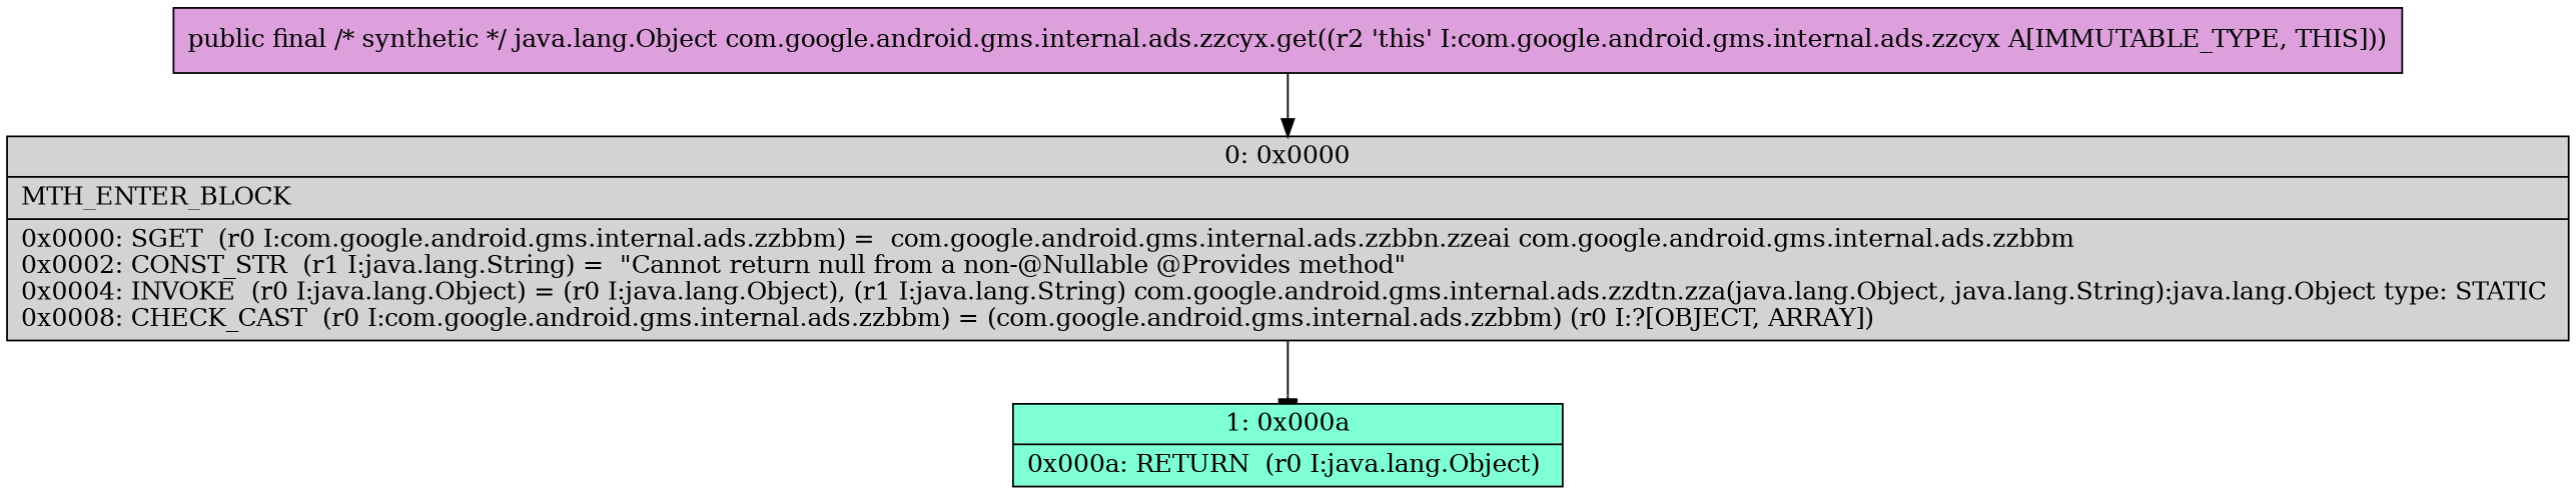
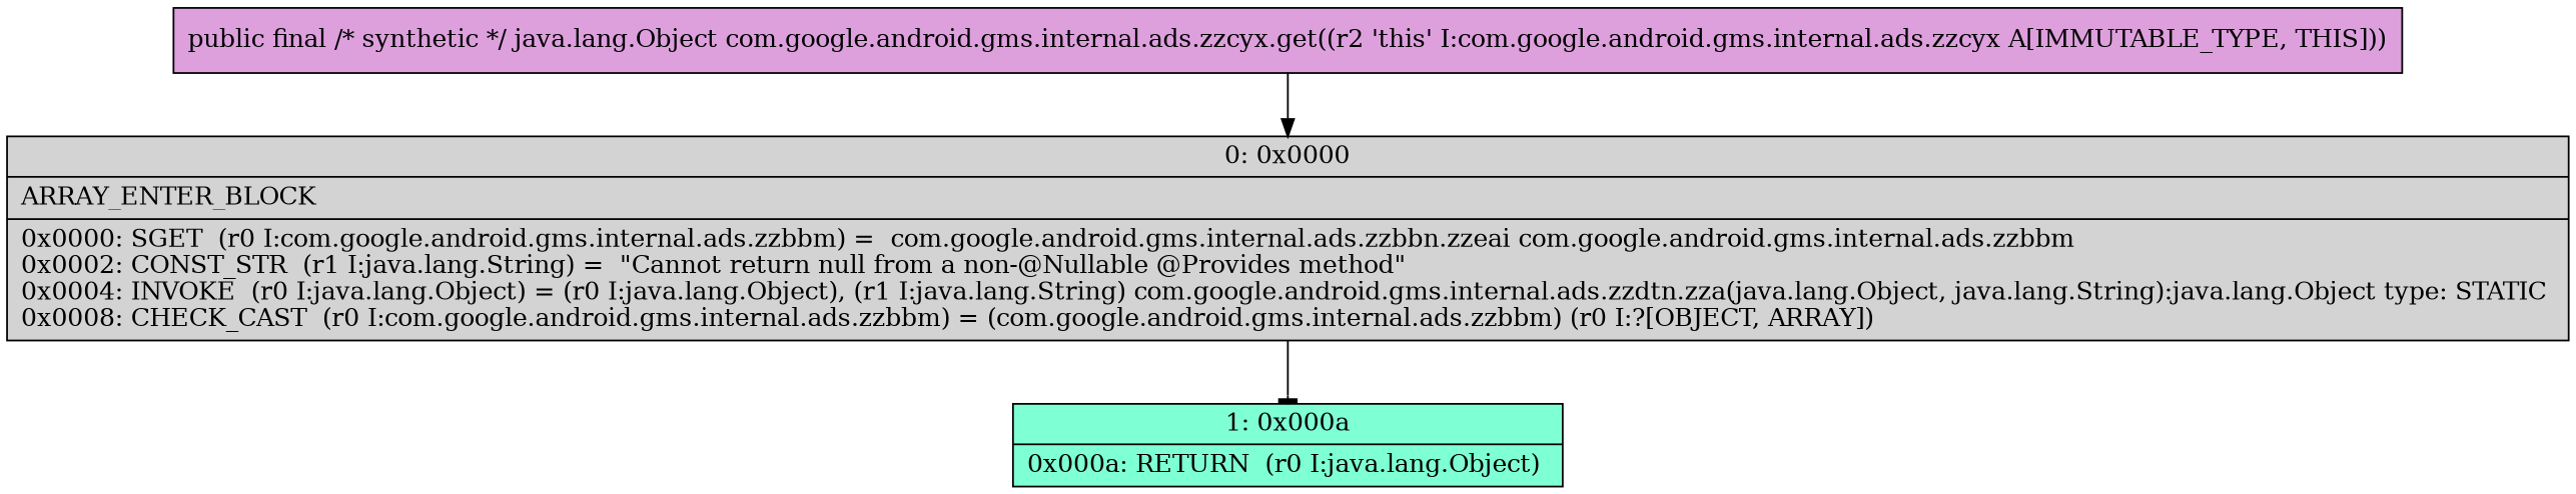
  digraph {
    node [shape=record style=filled]
-   n1 [label="{0\:\ 0x0000|MTH_ENTER_BLOCK\l|0x0000: SGET  (r0 I:com.google.android.gms.internal.ads.zzbbm) =  com.google.android.gms.internal.ads.zzbbn.zzeai com.google.android.gms.internal.ads.zzbbm \l0x0002: CONST_STR  (r1 I:java.lang.String) =  \"Cannot return null from a non\-@Nullable @Provides method\" \l0x0004: INVOKE  (r0 I:java.lang.Object) = (r0 I:java.lang.Object), (r1 I:java.lang.String) com.google.android.gms.internal.ads.zzdtn.zza(java.lang.Object, java.lang.String):java.lang.Object type: STATIC \l0x0008: CHECK_CAST  (r0 I:com.google.android.gms.internal.ads.zzbbm) = (com.google.android.gms.internal.ads.zzbbm) (r0 I:?[OBJECT, ARRAY]) \l}" fillcolor=lightgrey]
+   n1 [label="{0\:\ 0x0000|ARRAY_ENTER_BLOCK\l|0x0000: SGET  (r0 I:com.google.android.gms.internal.ads.zzbbm) =  com.google.android.gms.internal.ads.zzbbn.zzeai com.google.android.gms.internal.ads.zzbbm \l0x0002: CONST_STR  (r1 I:java.lang.String) =  \"Cannot return null from a non\-@Nullable @Provides method\" \l0x0004: INVOKE  (r0 I:java.lang.Object) = (r0 I:java.lang.Object), (r1 I:java.lang.String) com.google.android.gms.internal.ads.zzdtn.zza(java.lang.Object, java.lang.String):java.lang.Object type: STATIC \l0x0008: CHECK_CAST  (r0 I:com.google.android.gms.internal.ads.zzbbm) = (com.google.android.gms.internal.ads.zzbbm) (r0 I:?[OBJECT, ARRAY]) \l}" fillcolor=lightgrey]
    n2 [label="{1\:\ 0x000a|0x000a: RETURN  (r0 I:java.lang.Object) \l}" fillcolor=aquamarine]
    n3 [label="{public final \/* synthetic *\/ java.lang.Object com.google.android.gms.internal.ads.zzcyx.get((r2 'this' I:com.google.android.gms.internal.ads.zzcyx A[IMMUTABLE_TYPE, THIS])) }" fillcolor=plum]
    n1 -> n2 [arrowhead=tee]
    n3 -> n1 [arrowhead=normal]
  }
